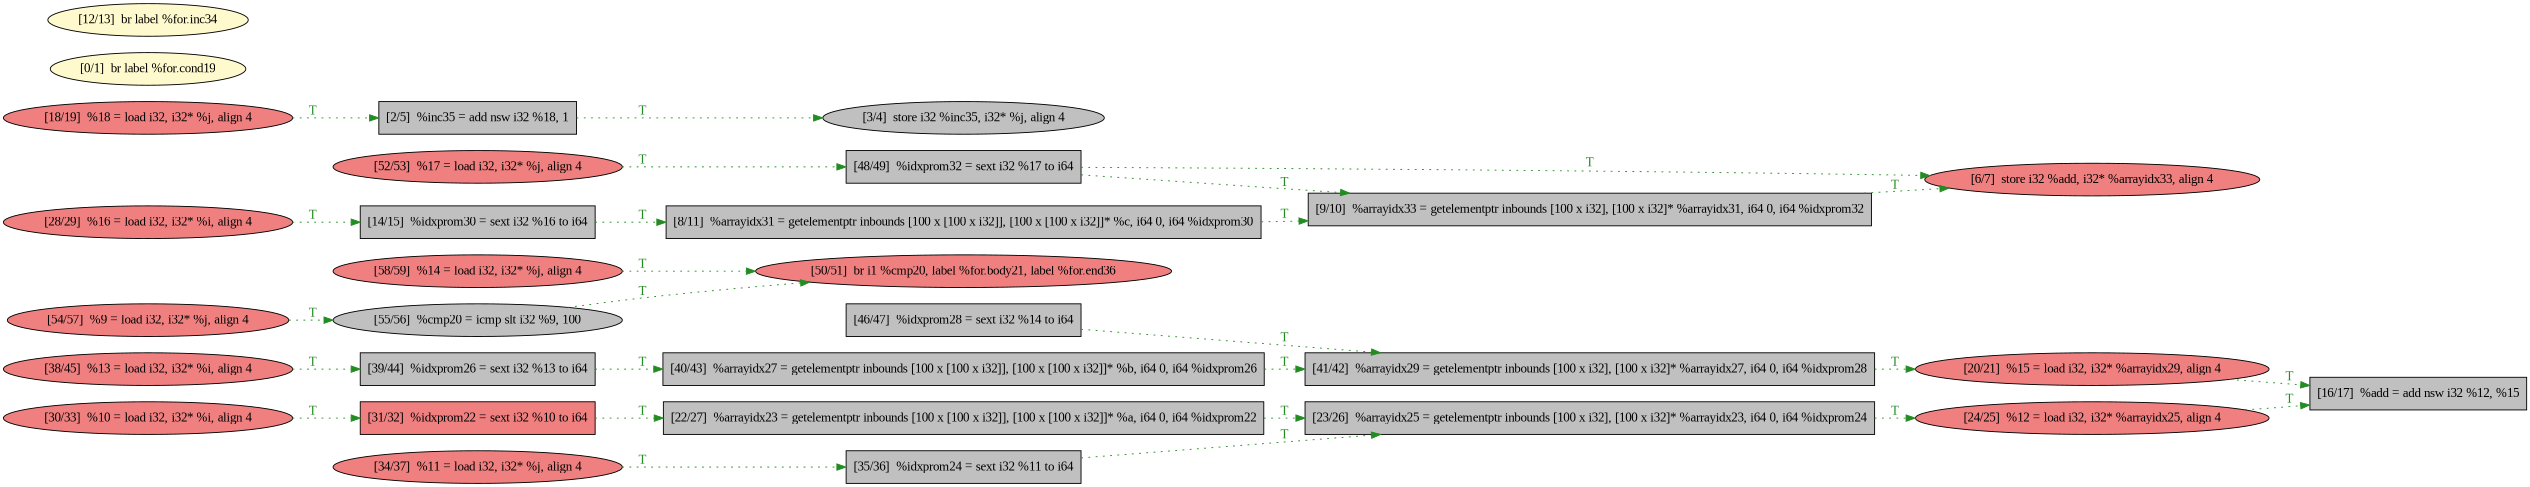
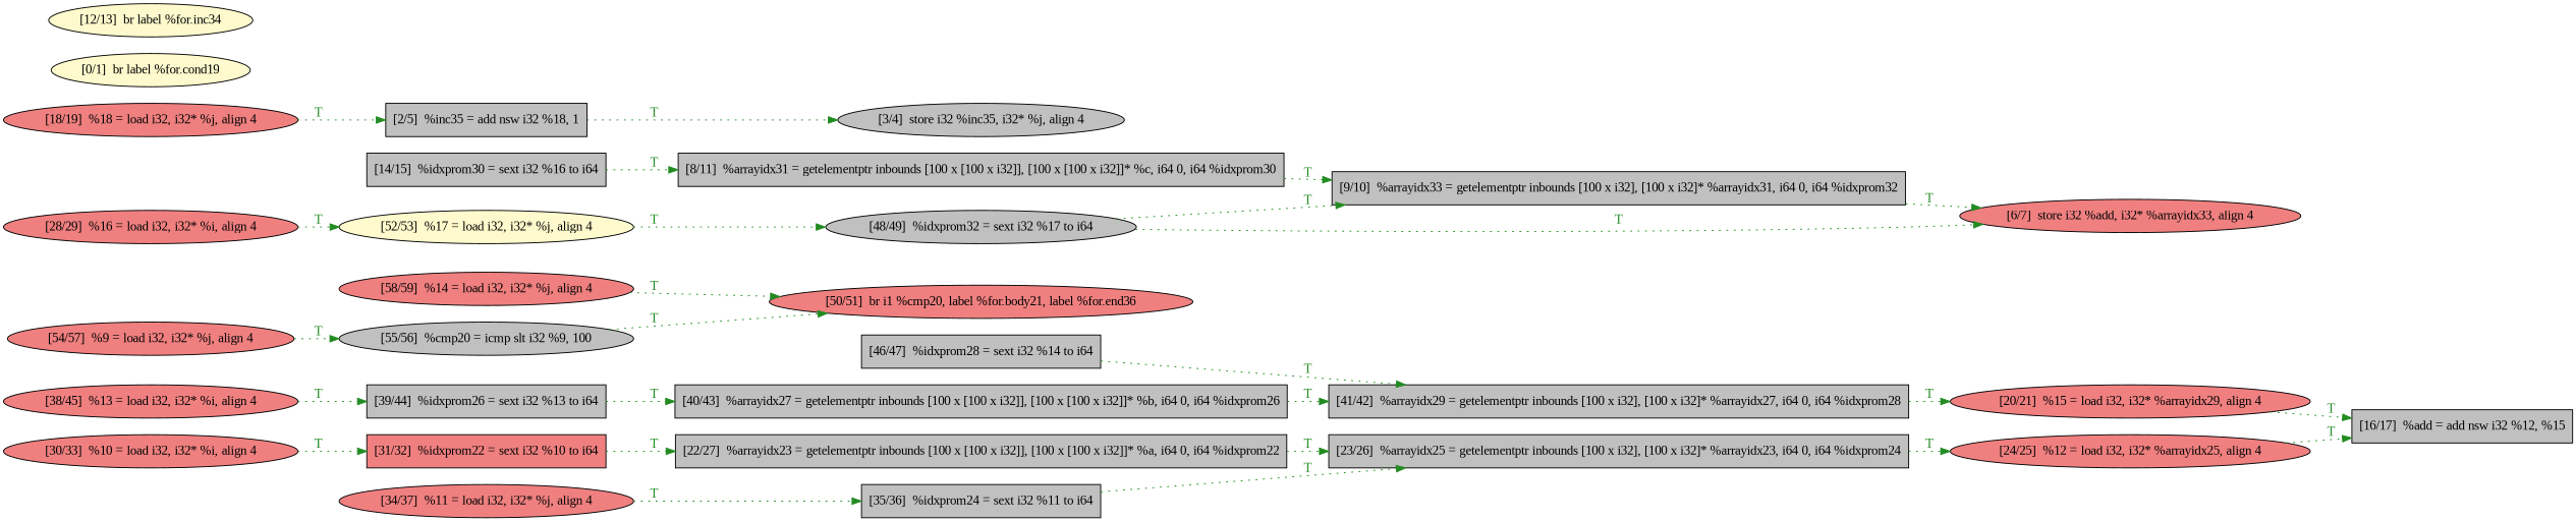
  digraph {
    fontname="Liberation Serif"
    rankdir=LR
    node [fillcolor=grey fontname="Liberation Serif" shape=ellipse style=filled]
    edge [color=forestgreen fontcolor=forestgreen fontname="Liberation Serif" style=dotted]
    n1 [fillcolor=lightcoral label="[24/25]  %12 = load i32, i32* %arrayidx25, align 4"]
    n2 [label="[16/17]  %add = add nsw i32 %12, %15" shape=rectangle]
    n3 [label="[23/26]  %arrayidx25 = getelementptr inbounds [100 x i32], [100 x i32]* %arrayidx23, i64 0, i64 %idxprom24" shape=rectangle]
    n4 [label="[55/56]  %cmp20 = icmp slt i32 %9, 100"]
    n5 [fillcolor=lightcoral label="[50/51]  br i1 %cmp20, label %for.body21, label %for.end36"]
    n6 [fillcolor=lightcoral label="[58/59]  %14 = load i32, i32* %j, align 4"]
    n7 [label="[46/47]  %idxprom28 = sext i32 %14 to i64" shape=rectangle]
    n8 [label="[41/42]  %arrayidx29 = getelementptr inbounds [100 x i32], [100 x i32]* %arrayidx27, i64 0, i64 %idxprom28" shape=rectangle]
    n9 [fillcolor=lightcoral label="[31/32]  %idxprom22 = sext i32 %10 to i64" shape=rectangle]
    n10 [label="[22/27]  %arrayidx23 = getelementptr inbounds [100 x [100 x i32]], [100 x [100 x i32]]* %a, i64 0, i64 %idxprom22" shape=rectangle]
    n11 [fillcolor=lightcoral label="[20/21]  %15 = load i32, i32* %arrayidx29, align 4"]
    n12 [label="[35/36]  %idxprom24 = sext i32 %11 to i64" shape=rectangle]
    n13 [label="[39/44]  %idxprom26 = sext i32 %13 to i64" shape=rectangle]
    n14 [label="[40/43]  %arrayidx27 = getelementptr inbounds [100 x [100 x i32]], [100 x [100 x i32]]* %b, i64 0, i64 %idxprom26" shape=rectangle]
    n15 [fillcolor=lightcoral label="[54/57]  %9 = load i32, i32* %j, align 4"]
-   n16 [fillcolor=lightcoral label="[52/53]  %17 = load i32, i32* %j, align 4"]
-   n17 [label="[48/49]  %idxprom32 = sext i32 %17 to i64" shape=rectangle]
+   n16 [fillcolor=lemonchiffon label="[52/53]  %17 = load i32, i32* %j, align 4"]
+   n17 [label="[48/49]  %idxprom32 = sext i32 %17 to i64"]
    n18 [label="[9/10]  %arrayidx33 = getelementptr inbounds [100 x i32], [100 x i32]* %arrayidx31, i64 0, i64 %idxprom32" shape=rectangle]
    n19 [fillcolor=lightcoral label="[6/7]  store i32 %add, i32* %arrayidx33, align 4"]
    n20 [label="[3/4]  store i32 %inc35, i32* %j, align 4"]
    n21 [fillcolor=lemonchiffon label="[0/1]  br label %for.cond19"]
    n22 [fillcolor=lightcoral label="[28/29]  %16 = load i32, i32* %i, align 4"]
    n23 [label="[14/15]  %idxprom30 = sext i32 %16 to i64" shape=rectangle]
    n24 [label="[8/11]  %arrayidx31 = getelementptr inbounds [100 x [100 x i32]], [100 x [100 x i32]]* %c, i64 0, i64 %idxprom30" shape=rectangle]
    n25 [fillcolor=lemonchiffon label="[12/13]  br label %for.inc34"]
    n26 [label="[2/5]  %inc35 = add nsw i32 %18, 1" shape=rectangle]
    n27 [fillcolor=lightcoral label="[30/33]  %10 = load i32, i32* %i, align 4"]
    n28 [fillcolor=lightcoral label="[18/19]  %18 = load i32, i32* %j, align 4"]
    n29 [fillcolor=lightcoral label="[34/37]  %11 = load i32, i32* %j, align 4"]
    n30 [fillcolor=lightcoral label="[38/45]  %13 = load i32, i32* %i, align 4"]
    n1 -> n2 [label=T]
    n3 -> n1 [label=T]
    n4 -> n5 [label=T]
    n6 -> n5 [label=T]
    n7 -> n8 [label=T]
    n8 -> n11 [label=T]
    n9 -> n10 [label=T]
    n10 -> n3 [label=T]
    n11 -> n2 [label=T]
    n12 -> n3 [label=T]
    n13 -> n14 [label=T]
    n14 -> n8 [label=T]
    n15 -> n4 [label=T]
    n16 -> n17 [label=T]
    n17 -> n18 [label=T]
    n17 -> n19 [label=T]
    n18 -> n19 [label=T]
-   n22 -> n23 [label=T]
+   n22 -> n16 [label=T]
    n23 -> n24 [label=T]
    n24 -> n18 [label=T]
    n26 -> n20 [label=T]
    n27 -> n9 [label=T]
    n28 -> n26 [label=T]
    n29 -> n12 [label=T]
    n30 -> n13 [label=T]
  }
